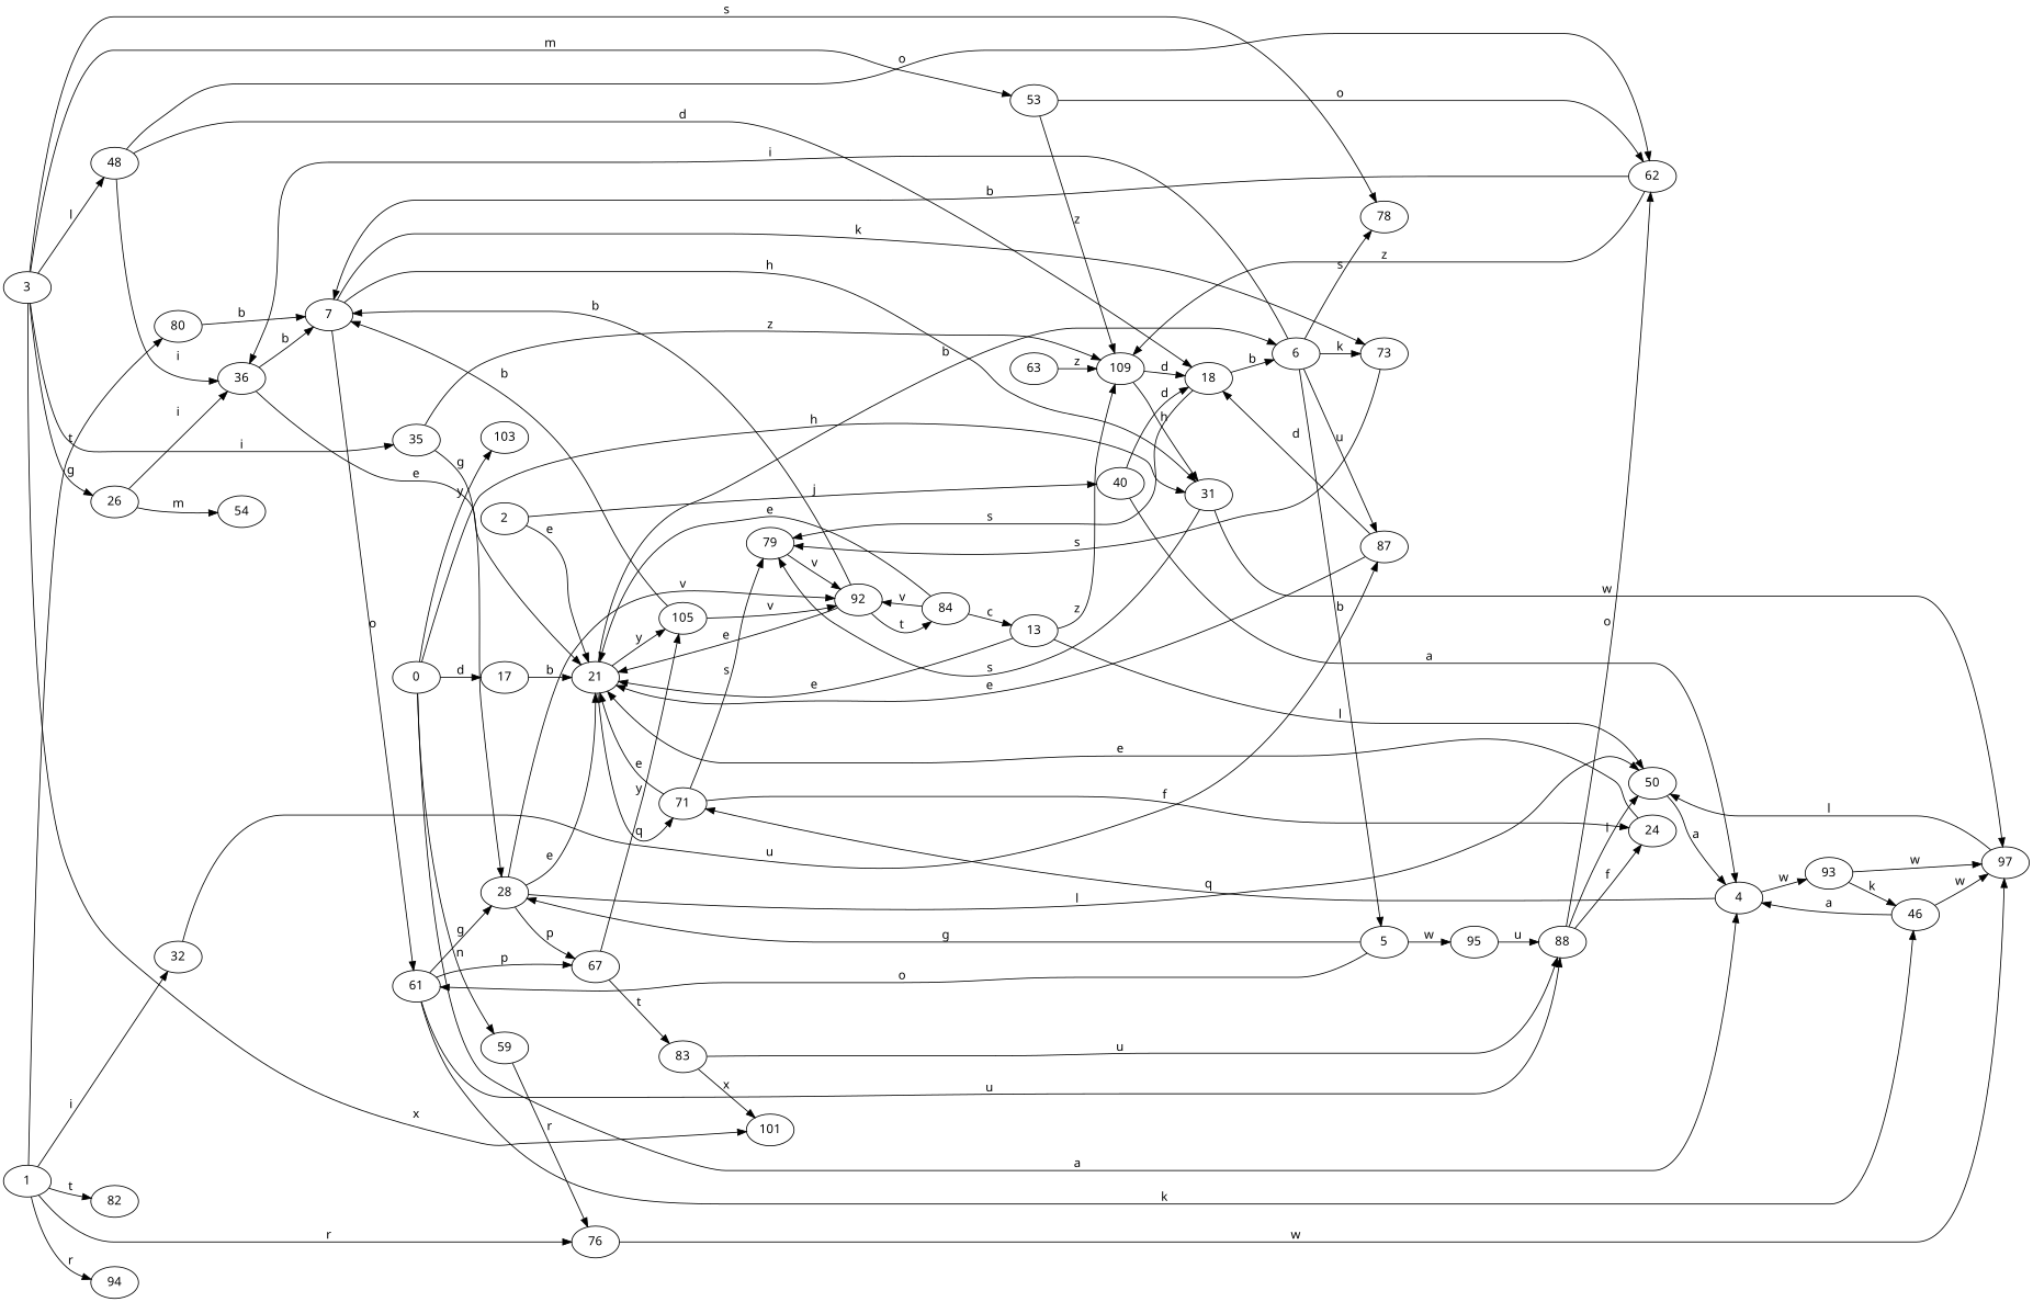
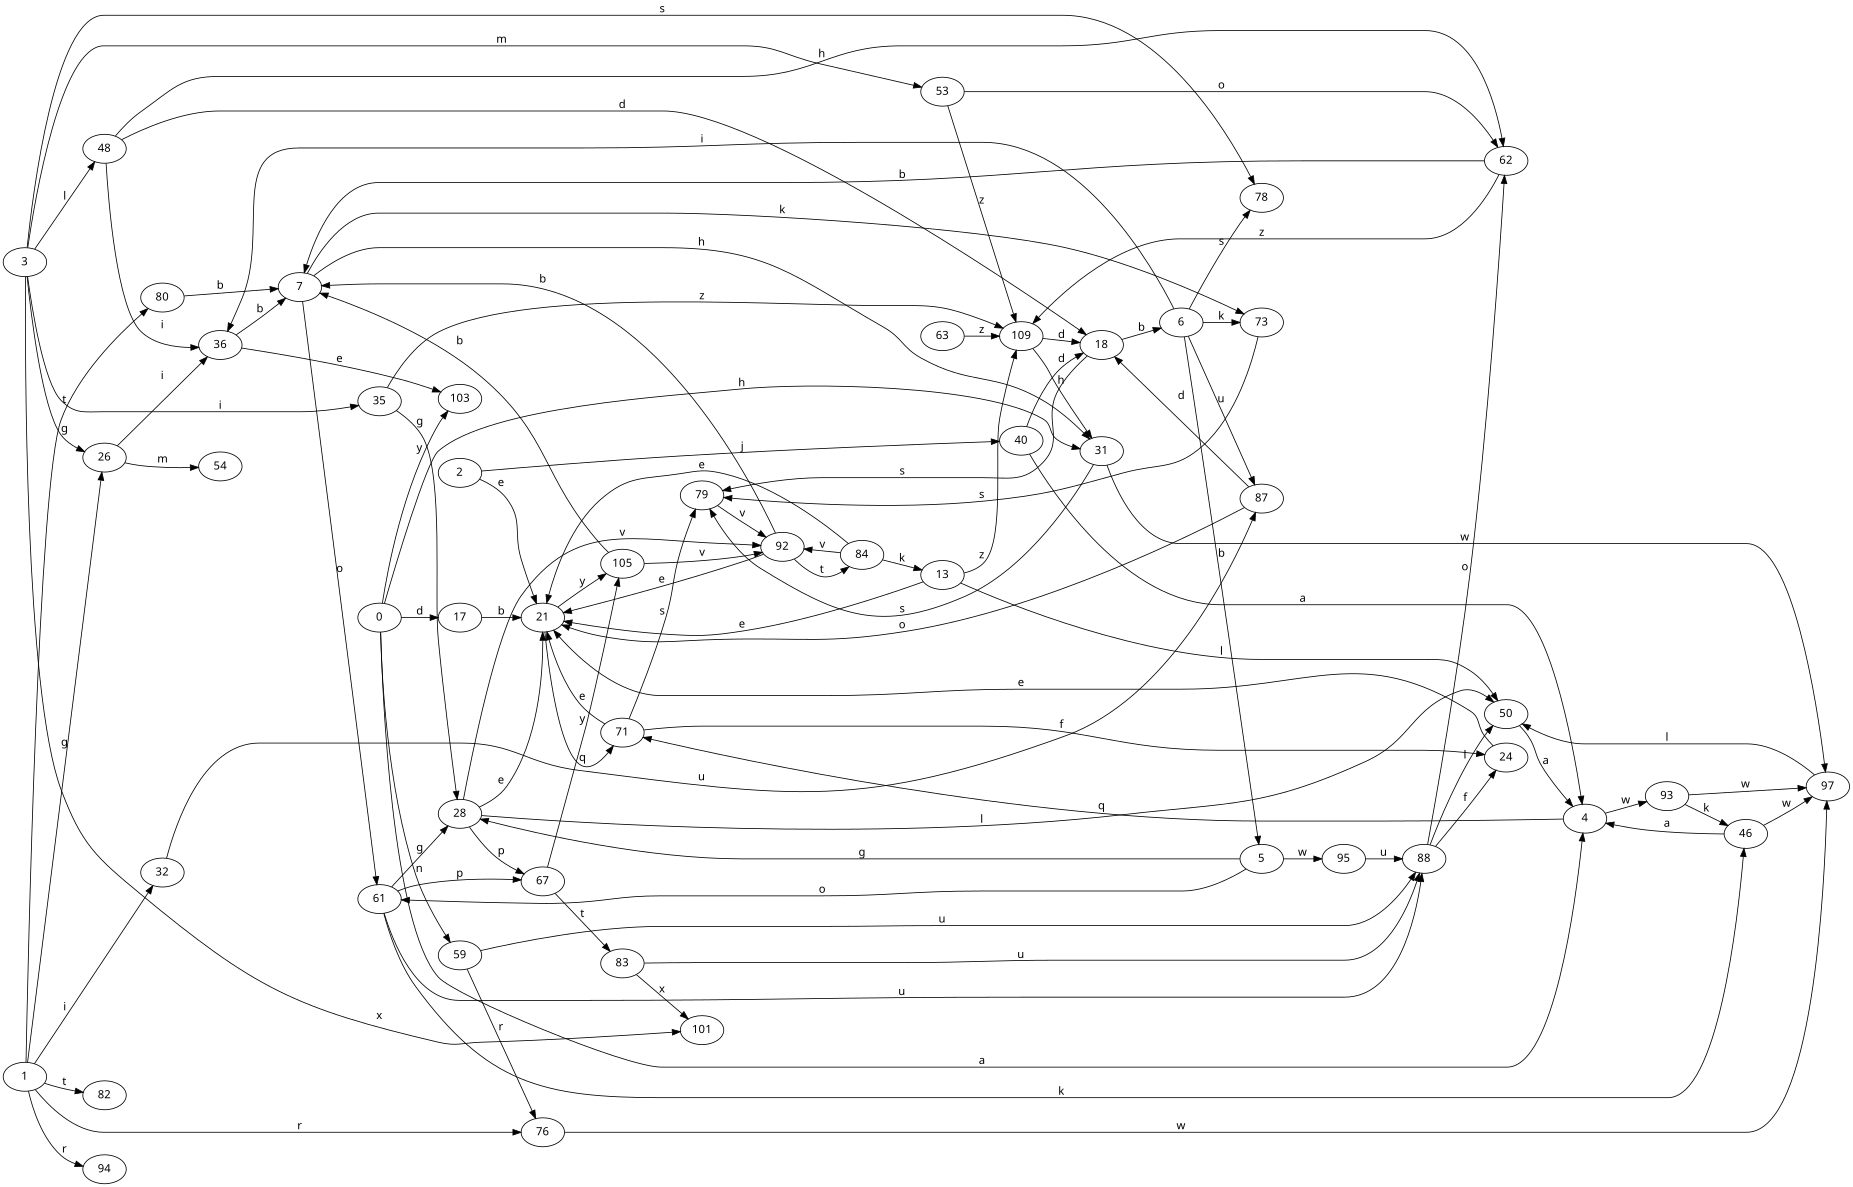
  strict digraph {
    fontname="Noto Sans"
    rankdir=LR
    node [fontname="Noto Sans"]
    edge [fontname="Noto Sans"]
    1
    26
    32
    n4 [label=94]
    76
    80
    82
    36
    54
    87
    97
    7
    2
    21
    40
    71
    6
    105
    4
    18
    3
    35
    48
    53
    78
    101
    28
    109
    62
    93
    63
    79
    24
    46
    5
    61
    95
    50
    67
    92
    88
    n42 [label=73]
    31
    13
    17
    83
    84
    0
    59
    103
+   1 -> 26 [label=g]
    1 -> 32 [label=i]
    1 -> n4 [label=r]
    1 -> 76 [label=r]
    1 -> 80 [label=t]
    1 -> 82 [label=t]
    26 -> 36 [label=i]
    26 -> 54 [label=m]
    32 -> 87 [label=u]
    76 -> 97 [label=w]
    80 -> 7 [label=b]
    36 -> 7 [label=b]
-   36 -> 21 [label=e]
-   87 -> 21 [label=e]
+   36 -> 103 [label=e]
+   87 -> 21 [label=o]
    87 -> 18 [label=d]
    97 -> 50 [label=l]
    7 -> 61 [label=o]
    7 -> n42 [label=k]
    7 -> 31 [label=h]
    2 -> 21 [label=e]
    2 -> 40 [label=j]
    21 -> 71 [label=q]
-   21 -> 6 [label=b]
    21 -> 105 [label=y]
    40 -> 4 [label=a]
    40 -> 18 [label=d]
    71 -> 21 [label=e]
    71 -> 79 [label=s]
    71 -> 24 [label=f]
    6 -> 36 [label=i]
    6 -> 87 [label=u]
    6 -> 78 [label=s]
    6 -> 5 [label=b]
    6 -> n42 [label=k]
    105 -> 7 [label=b]
    105 -> 92 [label=v]
    4 -> 71 [label=q]
    4 -> 93 [label=w]
    18 -> 6 [label=b]
    18 -> 79 [label=s]
    3 -> 26 [label=g]
    3 -> 35 [label=i]
    3 -> 48 [label=l]
    3 -> 53 [label=m]
    3 -> 78 [label=s]
    3 -> 101 [label=x]
    35 -> 28 [label=g]
    35 -> 109 [label=z]
    48 -> 36 [label=i]
    48 -> 18 [label=d]
-   48 -> 62 [label=o]
+   48 -> 62 [label=h]
    53 -> 109 [label=z]
    53 -> 62 [label=o]
    28 -> 21 [label=e]
    28 -> 50 [label=l]
    28 -> 67 [label=p]
    28 -> 92 [label=v]
    109 -> 18 [label=d]
    109 -> 31 [label=h]
    62 -> 7 [label=b]
    62 -> 109 [label=z]
    93 -> 97 [label=w]
    93 -> 46 [label=k]
    63 -> 109 [label=z]
    79 -> 92 [label=v]
    24 -> 21 [label=e]
    46 -> 97 [label=w]
    46 -> 4 [label=a]
    5 -> 28 [label=g]
    5 -> 61 [label=o]
    5 -> 95 [label=w]
    61 -> 28 [label=g]
    61 -> 46 [label=k]
    61 -> 67 [label=p]
    61 -> 88 [label=u]
    95 -> 88 [label=u]
    50 -> 4 [label=a]
    67 -> 105 [label=y]
    67 -> 83 [label=t]
    92 -> 7 [label=b]
    92 -> 21 [label=e]
    92 -> 84 [label=t]
    88 -> 62 [label=o]
    88 -> 24 [label=f]
    88 -> 50 [label=l]
    n42 -> 79 [label=s]
    31 -> 97 [label=w]
    31 -> 79 [label=s]
    13 -> 21 [label=e]
    13 -> 109 [label=z]
    13 -> 50 [label=l]
    17 -> 21 [label=b]
    83 -> 101 [label=x]
    83 -> 88 [label=u]
    84 -> 21 [label=e]
    84 -> 92 [label=v]
-   84 -> 13 [label=c]
+   84 -> 13 [label=k]
    0 -> 4 [label=a]
    0 -> 31 [label=h]
    0 -> 17 [label=d]
    0 -> 59 [label=n]
    0 -> 103 [label=y]
    59 -> 76 [label=r]
+   59 -> 88 [label=u]
  }
